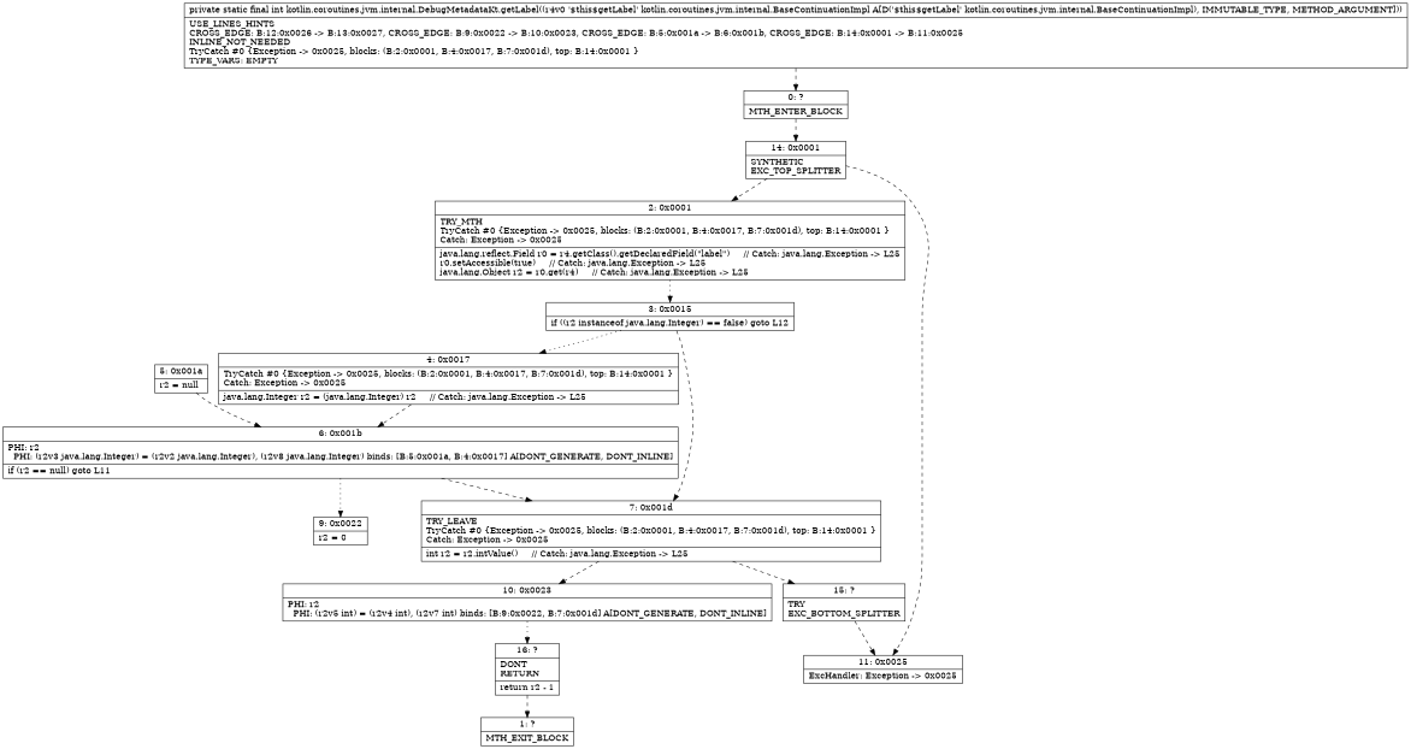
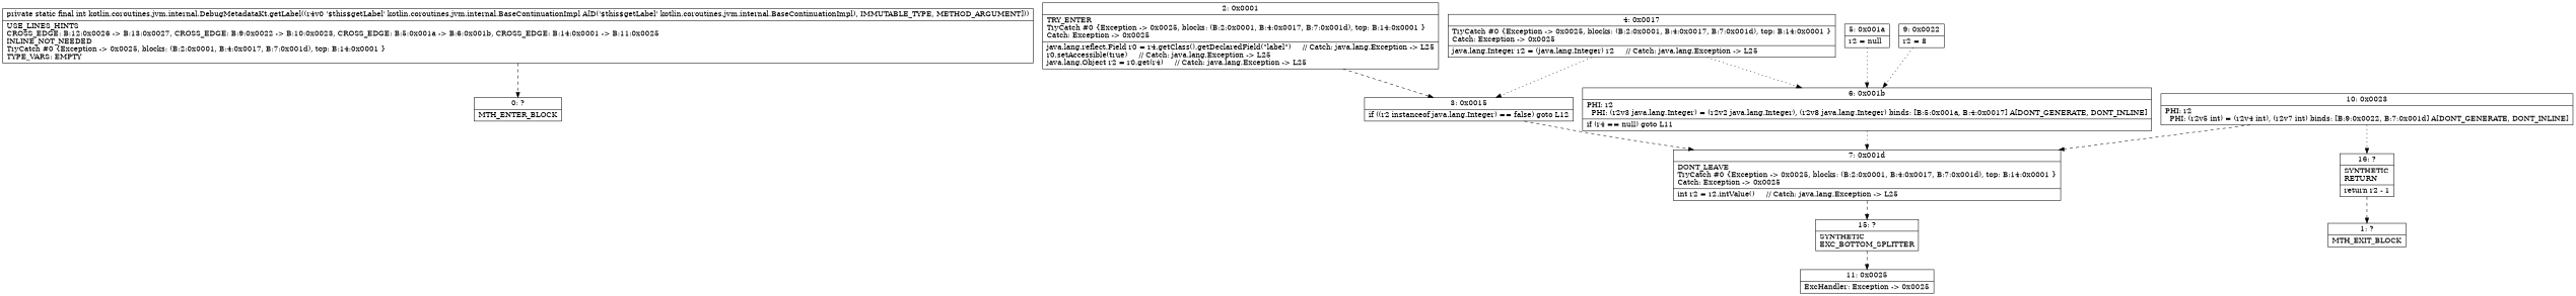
  digraph {
    node [shape=record]
    edge [style=dashed]
    n1 [label="{0\:\ ?|MTH_ENTER_BLOCK\l}"]
-   n2 [label="{14\:\ 0x0001|SYNTHETIC\lEXC_TOP_SPLITTER\l}"]
-   n3 [label="{2\:\ 0x0001|TRY_MTH\lTryCatch #0 \{Exception \-\> 0x0025, blocks: (B:2:0x0001, B:4:0x0017, B:7:0x001d), top: B:14:0x0001 \}\lCatch: Exception \-\> 0x0025\l|java.lang.reflect.Field r0 = r4.getClass().getDeclaredField(\"label\")     \/\/ Catch: java.lang.Exception \-\> L25\lr0.setAccessible(true)     \/\/ Catch: java.lang.Exception \-\> L25\ljava.lang.Object r2 = r0.get(r4)     \/\/ Catch: java.lang.Exception \-\> L25\l}"]
+   n3 [label="{2\:\ 0x0001|TRY_ENTER\lTryCatch #0 \{Exception \-\> 0x0025, blocks: (B:2:0x0001, B:4:0x0017, B:7:0x001d), top: B:14:0x0001 \}\lCatch: Exception \-\> 0x0025\l|java.lang.reflect.Field r0 = r4.getClass().getDeclaredField(\"label\")     \/\/ Catch: java.lang.Exception \-\> L25\lr0.setAccessible(true)     \/\/ Catch: java.lang.Exception \-\> L25\ljava.lang.Object r2 = r0.get(r4)     \/\/ Catch: java.lang.Exception \-\> L25\l}"]
    n4 [label="{11\:\ 0x0025|ExcHandler: Exception \-\> 0x0025\l}"]
    n5 [label="{3\:\ 0x0015|if ((r2 instanceof java.lang.Integer) == false) goto L12\l}"]
    n6 [label="{4\:\ 0x0017|TryCatch #0 \{Exception \-\> 0x0025, blocks: (B:2:0x0001, B:4:0x0017, B:7:0x001d), top: B:14:0x0001 \}\lCatch: Exception \-\> 0x0025\l|java.lang.Integer r2 = (java.lang.Integer) r2     \/\/ Catch: java.lang.Exception \-\> L25\l}"]
-   n7 [label="{7\:\ 0x001d|TRY_LEAVE\lTryCatch #0 \{Exception \-\> 0x0025, blocks: (B:2:0x0001, B:4:0x0017, B:7:0x001d), top: B:14:0x0001 \}\lCatch: Exception \-\> 0x0025\l|int r2 = r2.intValue()     \/\/ Catch: java.lang.Exception \-\> L25\l}"]
-   n8 [label="{6\:\ 0x001b|PHI: r2 \l  PHI: (r2v3 java.lang.Integer) = (r2v2 java.lang.Integer), (r2v8 java.lang.Integer) binds: [B:5:0x001a, B:4:0x0017] A[DONT_GENERATE, DONT_INLINE]\l|if (r2 == null) goto L11\l}"]
+   n7 [label="{7\:\ 0x001d|DONT_LEAVE\lTryCatch #0 \{Exception \-\> 0x0025, blocks: (B:2:0x0001, B:4:0x0017, B:7:0x001d), top: B:14:0x0001 \}\lCatch: Exception \-\> 0x0025\l|int r2 = r2.intValue()     \/\/ Catch: java.lang.Exception \-\> L25\l}"]
+   n8 [label="{6\:\ 0x001b|PHI: r2 \l  PHI: (r2v3 java.lang.Integer) = (r2v2 java.lang.Integer), (r2v8 java.lang.Integer) binds: [B:5:0x001a, B:4:0x0017] A[DONT_GENERATE, DONT_INLINE]\l|if (r4 == null) goto L11\l}"]
    n9 [label="{5\:\ 0x001a|r2 = null\l}"]
-   n10 [label="{9\:\ 0x0022|r2 = 0\l}"]
+   n10 [label="{9\:\ 0x0022|r2 = 8\l}"]
    n11 [label="{10\:\ 0x0023|PHI: r2 \l  PHI: (r2v5 int) = (r2v4 int), (r2v7 int) binds: [B:9:0x0022, B:7:0x001d] A[DONT_GENERATE, DONT_INLINE]\l}"]
-   n12 [label="{15\:\ ?|TRY\lEXC_BOTTOM_SPLITTER\l}"]
-   n13 [label="{16\:\ ?|DONT\lRETURN\l|return r2 \- 1\l}"]
+   n12 [label="{15\:\ ?|SYNTHETIC\lEXC_BOTTOM_SPLITTER\l}"]
+   n13 [label="{16\:\ ?|SYNTHETIC\lRETURN\l|return r2 \- 1\l}"]
    n14 [label="{1\:\ ?|MTH_EXIT_BLOCK\l}"]
    n15 [label="{private static final int kotlin.coroutines.jvm.internal.DebugMetadataKt.getLabel((r4v0 '$this$getLabel' kotlin.coroutines.jvm.internal.BaseContinuationImpl A[D('$this$getLabel' kotlin.coroutines.jvm.internal.BaseContinuationImpl), IMMUTABLE_TYPE, METHOD_ARGUMENT]))  | USE_LINES_HINTS\lCROSS_EDGE: B:12:0x0026 \-\> B:13:0x0027, CROSS_EDGE: B:9:0x0022 \-\> B:10:0x0023, CROSS_EDGE: B:5:0x001a \-\> B:6:0x001b, CROSS_EDGE: B:14:0x0001 \-\> B:11:0x0025\lINLINE_NOT_NEEDED\lTryCatch #0 \{Exception \-\> 0x0025, blocks: (B:2:0x0001, B:4:0x0017, B:7:0x001d), top: B:14:0x0001 \}\lTYPE_VARS: EMPTY\l}"]
-   n1 -> n2
-   n2 -> n3
-   n2 -> n4
-   n3 -> n5 [style=dotted]
-   n5 -> n6 [style=dotted]
+   n3 -> n5
+   n6 -> n5 [style=dotted]
    n5 -> n7
-   n6 -> n8
-   n7 -> n11
+   n6 -> n8 [style=dotted]
+   n11 -> n7
    n7 -> n12
-   n8 -> n7
-   n8 -> n10 [style=dotted]
-   n9 -> n8
+   n8 -> n7 [style=dotted]
+   n10 -> n8 [style=dotted]
+   n9 -> n8 [style=dotted]
    n11 -> n13 [style=dotted]
    n12 -> n4
    n13 -> n14
    n15 -> n1
  }
